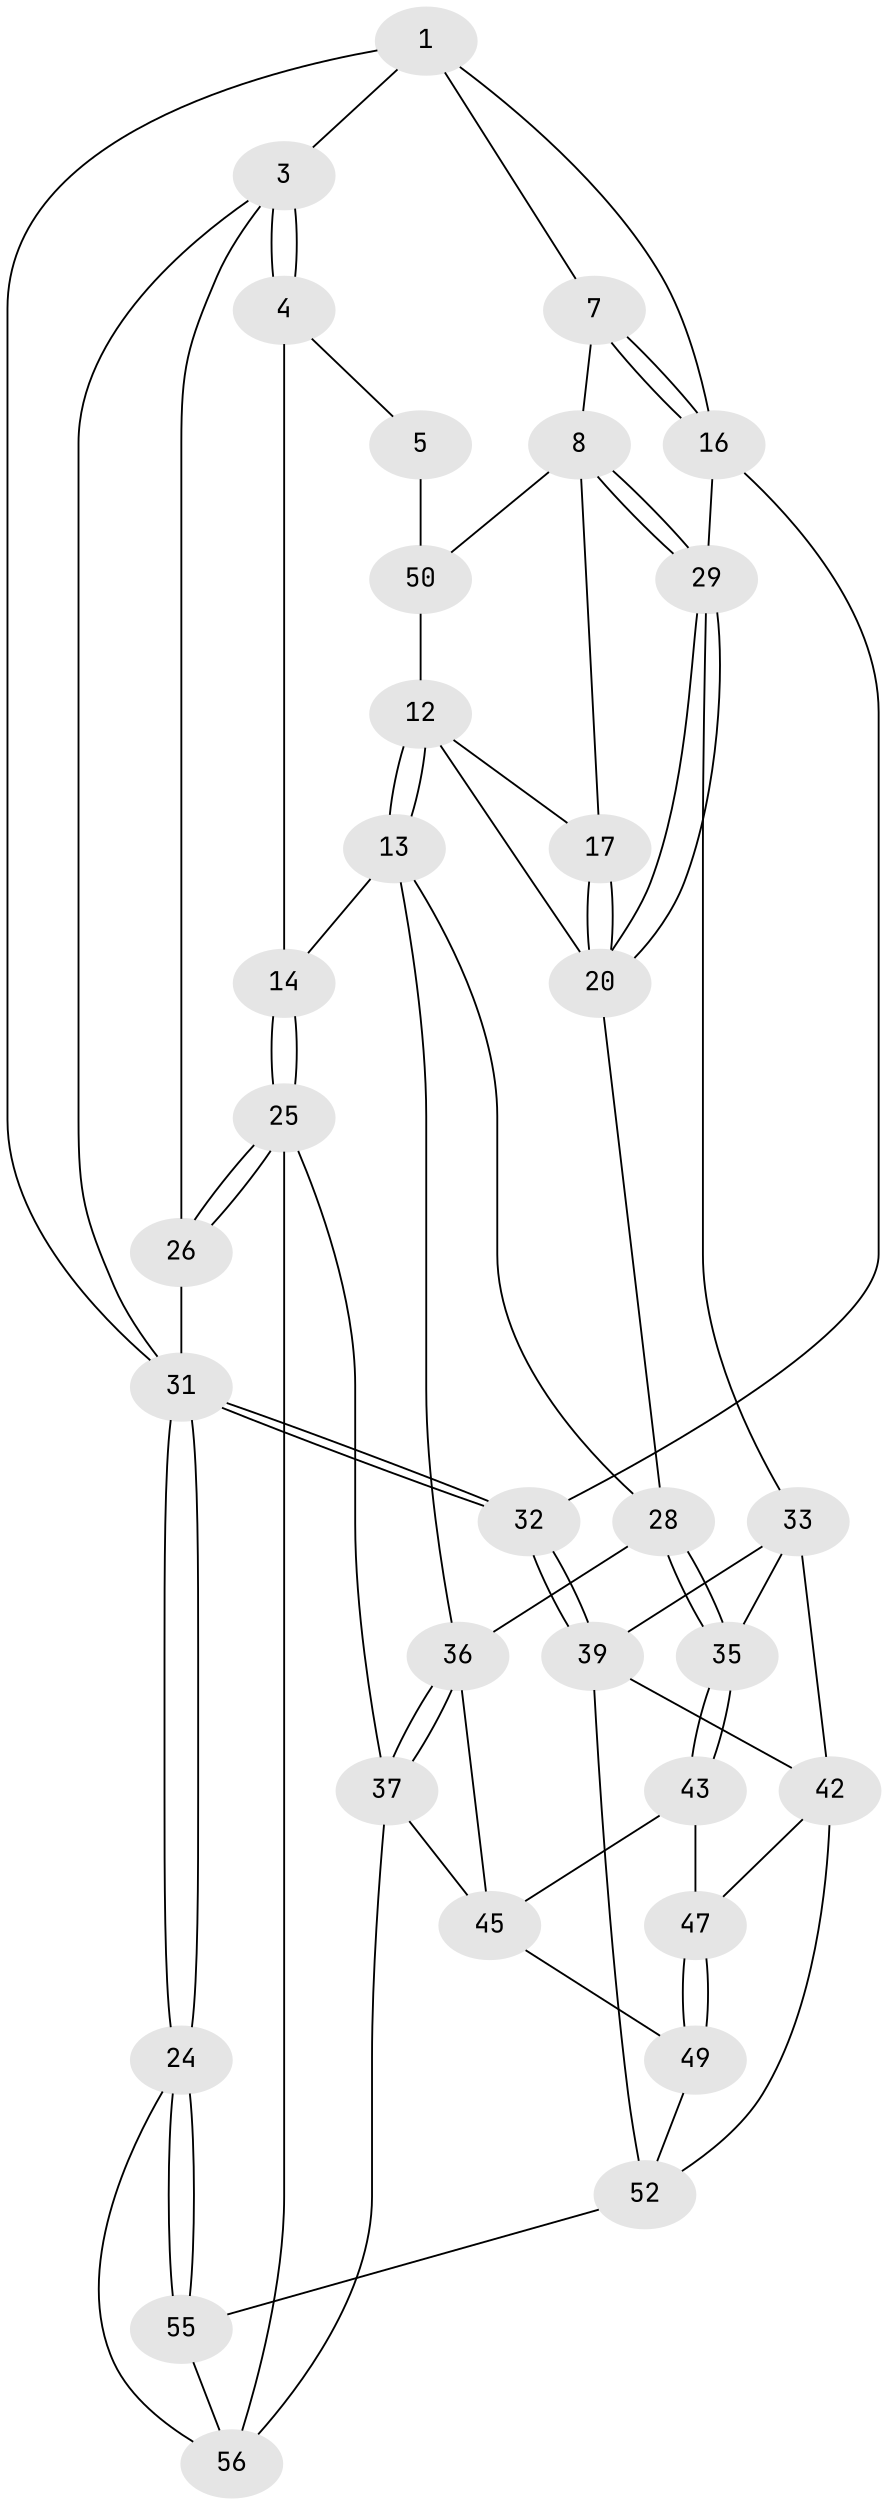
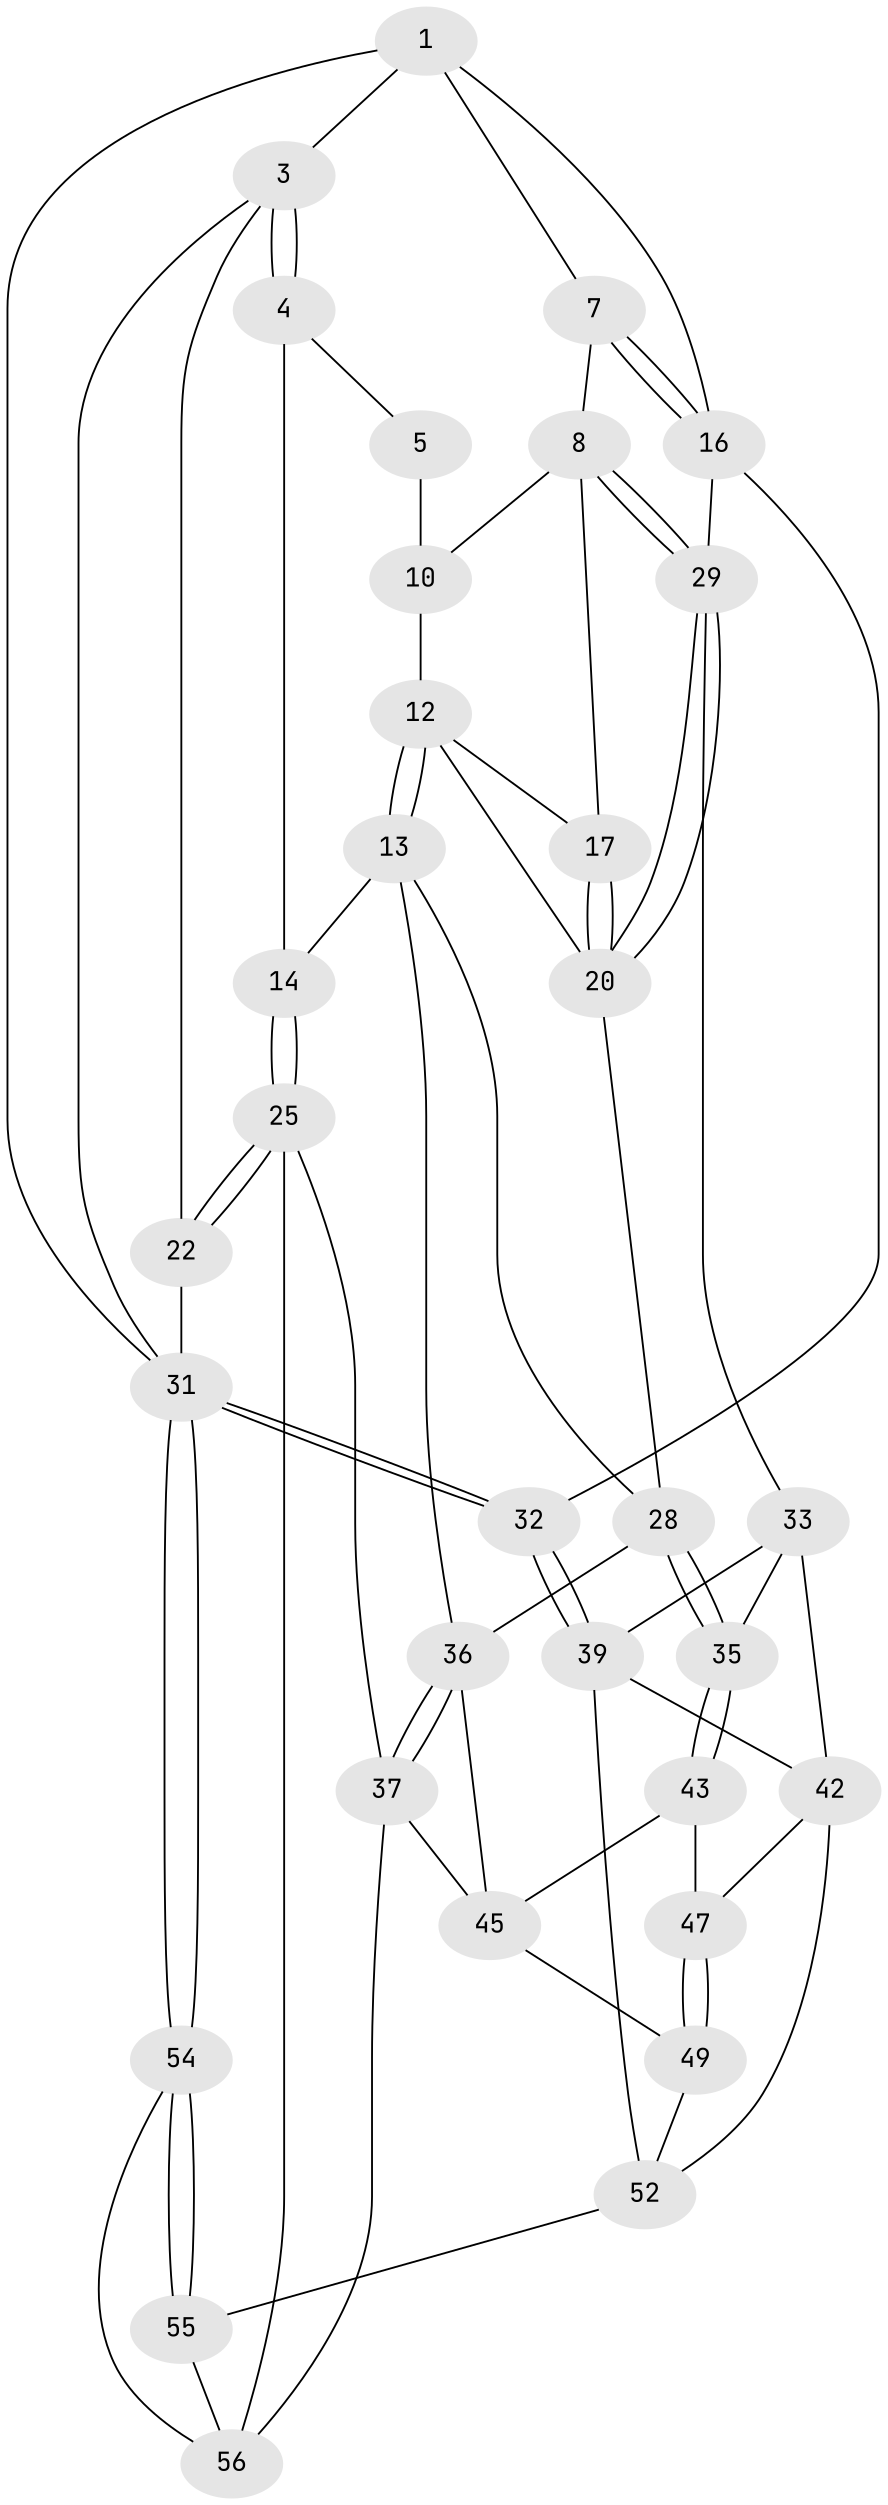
  graph {
    fontname="JetBrains Mono"
    node [color=gray90 fontname="JetBrains Mono" style=filled]
    edge [fontname="JetBrains Mono"]
    1 [super="+2"]
    3 [super="+27"]
    7
    16 [super="+21"]
    31 [super="+59"]
    4 [super="+15"]
-   26
+   26 [label=22]
    8 [super="+9"]
    n9 [label=29 super="+22"]
    32
-   54 [super="+58" label=24]
+   54 [super="+58"]
    5 [super="+6"]
    14
-   10 [super="+11" label=50]
+   10 [super="+11"]
    25 [super="+38"]
    12 [super="+18"]
    17
    20 [super="+23"]
    33 [super="+34"]
    13 [super="+30"]
    28 [super="+29"]
    36 [super="+41"]
    35
    37 [super="+51"]
    45 [super="+50"]
    56 [super="+57"]
    39 [super="+40"]
    42 [super="+46"]
    43 [super="+44"]
    55
    52 [super="+53"]
    47 [super="+48"]
    49
    1 -- 3
    1 -- 7
    1 -- 16
    1 -- 31
    3 -- 31
    3 -- 4
    3 -- 4
    3 -- 26
    7 -- 16
    7 -- 16
    7 -- 8
    16 -- n9
    16 -- 32
    31 -- 32
    31 -- 32
    31 -- 54 [weight=2]
    31 -- 54
    4 -- 5
    4 -- 14
    26 -- 31
    8 -- n9
    8 -- n9
    8 -- 10
    8 -- 17
    n9 -- 20
    n9 -- 20
    n9 -- 33
    32 -- 39
    32 -- 39
    54 -- 56
    54 -- 55
    54 -- 55
    5 -- 10 [weight=2]
    14 -- 25
    14 -- 25
    10 -- 12
    25 -- 26
    25 -- 26
    25 -- 37
    25 -- 56
    12 -- 17
    12 -- 20
    12 -- 13
    12 -- 13
    17 -- 20
    17 -- 20
    20 -- 28
    33 -- 35
    33 -- 39
    33 -- 42
    13 -- 14
    13 -- 28
    13 -- 36
    28 -- 36
    28 -- 35
    28 -- 35
    36 -- 37
    36 -- 37
    36 -- 45
    35 -- 43
    35 -- 43
    37 -- 45
    37 -- 56
    45 -- 49
    39 -- 42
    39 -- 52
    42 -- 52
    42 -- 47
    43 -- 45
    43 -- 47 [weight=2]
    55 -- 56
    52 -- 55
    47 -- 49
    47 -- 49
    49 -- 52
  }
